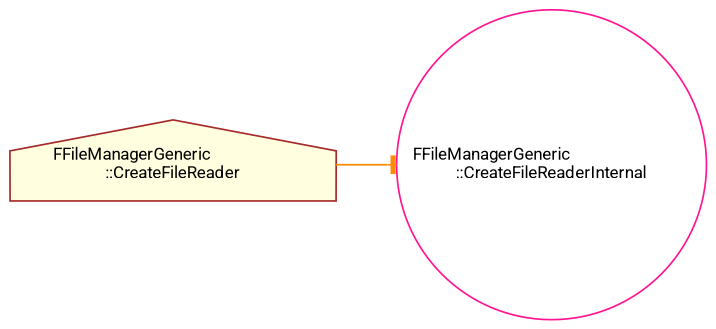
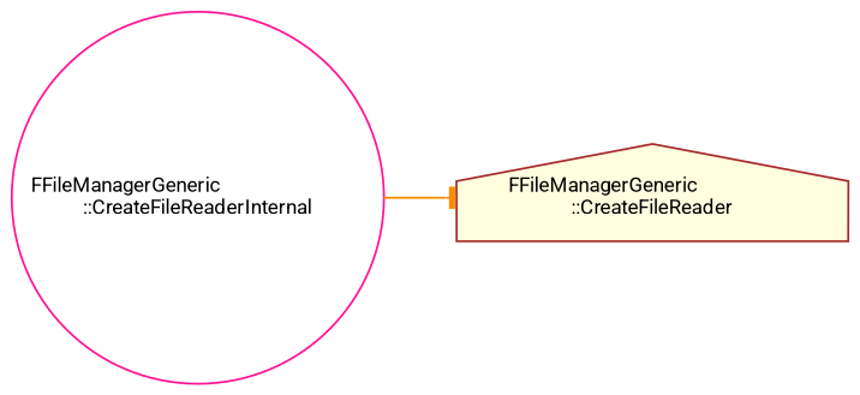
  digraph {
    rankdir=LR
    fontname=Roboto
    node [fontname=Roboto fontsize=10 style=filled]
    n1 [color=brown fillcolor=lightyellow fontcolor=black height=0.2 label="FFileManagerGeneric\l::CreateFileReader" shape=house width=0.4]
    n2 [color=deeppink fillcolor=white height=0.2 label="FFileManagerGeneric\l::CreateFileReaderInternal" shape=circle width=0.4]
-   n1 -> n2 [color=darkorange fontname=Roboto fontsize=10 labelfontname=Helvetica labelfontsize=10 style=solid arrowhead=tee]
+   n2 -> n1 [color=darkorange fontname=Roboto fontsize=10 labelfontname=Helvetica labelfontsize=10 style=solid arrowhead=tee]
  }
